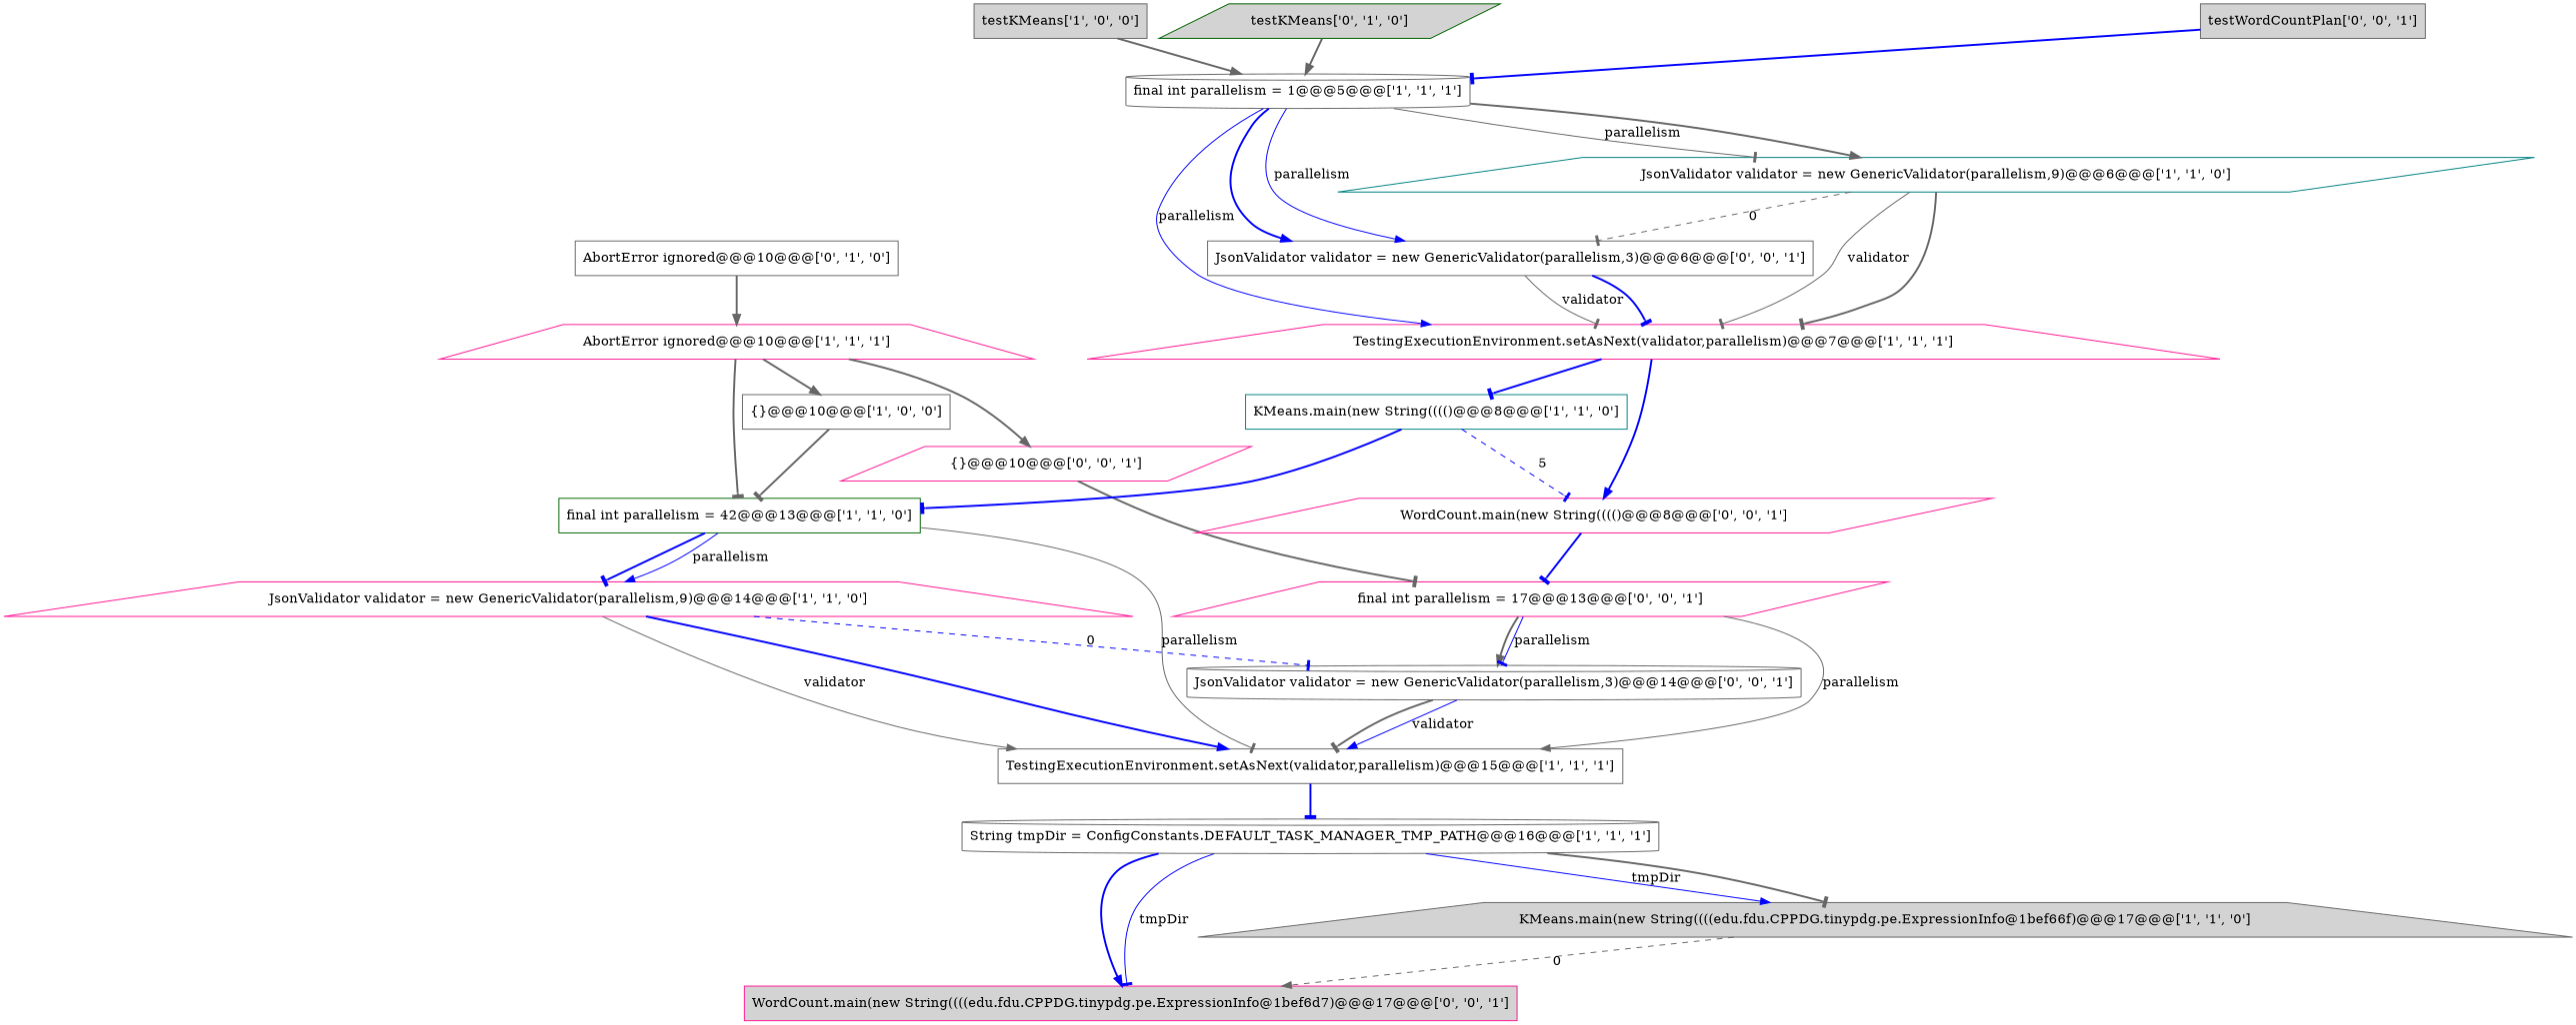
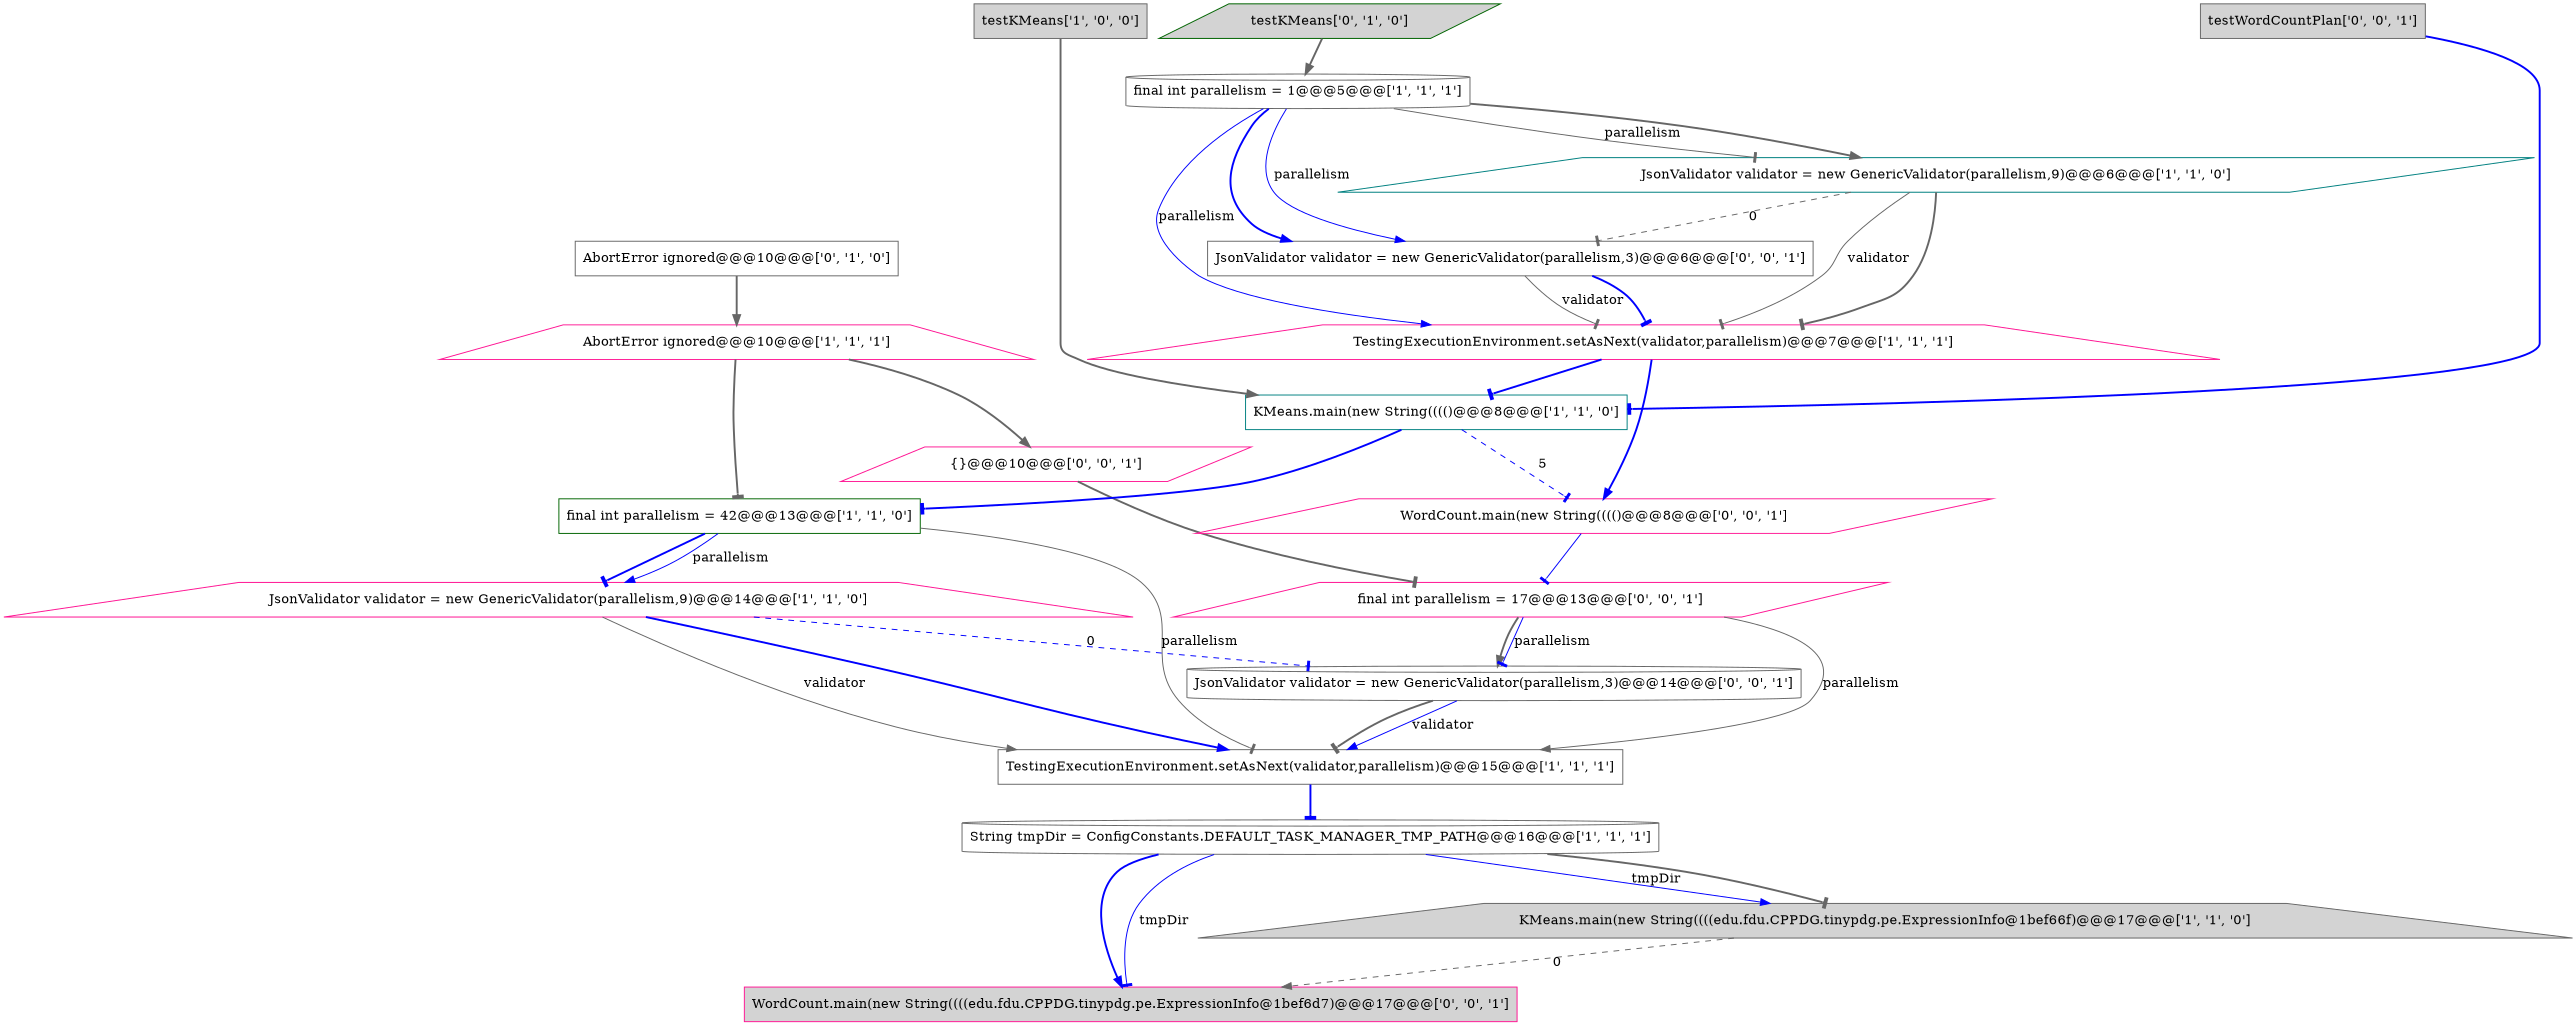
  digraph {
    node [color=gray40 fillcolor=white shape=box style=filled]
    edge [arrowhead=tee color=gray40 style=bold]
    n1 [label="AbortError ignored@@@10@@@['0', '1', '0']"]
    n2 [color=deeppink label="AbortError ignored@@@10@@@['1', '1', '1']" shape=trapezium]
    n3 [color=deeppink label="{}@@@10@@@['0', '0', '1']" shape=parallelogram]
    n4 [color=darkgreen label="final int parallelism = 42@@@13@@@['1', '1', '0']"]
-   n5 [label="{}@@@10@@@['1', '0', '0']"]
    n6 [color=darkgreen fillcolor=lightgray label="testKMeans['0', '1', '0']" shape=parallelogram]
    n7 [label="final int parallelism = 1@@@5@@@['1', '1', '1']" shape=cylinder]
    n8 [label="JsonValidator validator = new GenericValidator(parallelism,3)@@@6@@@['0', '0', '1']"]
    n9 [color=deeppink label="TestingExecutionEnvironment.setAsNext(validator,parallelism)@@@7@@@['1', '1', '1']" shape=trapezium]
    n10 [color=teal label="JsonValidator validator = new GenericValidator(parallelism,9)@@@6@@@['1', '1', '0']" shape=parallelogram]
    n11 [color=deeppink fillcolor=lightgray label="WordCount.main(new String((((edu.fdu.CPPDG.tinypdg.pe.ExpressionInfo@1bef6d7)@@@17@@@['0', '0', '1']"]
    n12 [color=teal label="KMeans.main(new String(((()@@@8@@@['1', '1', '0']"]
    n13 [color=deeppink label="WordCount.main(new String(((()@@@8@@@['0', '0', '1']" shape=parallelogram]
    n14 [color=deeppink label="final int parallelism = 17@@@13@@@['0', '0', '1']" shape=parallelogram]
    n15 [label="TestingExecutionEnvironment.setAsNext(validator,parallelism)@@@15@@@['1', '1', '1']"]
    n16 [label="JsonValidator validator = new GenericValidator(parallelism,3)@@@14@@@['0', '0', '1']" shape=cylinder]
    n17 [label="String tmpDir = ConfigConstants.DEFAULT_TASK_MANAGER_TMP_PATH@@@16@@@['1', '1', '1']" shape=cylinder]
    n18 [color=deeppink label="JsonValidator validator = new GenericValidator(parallelism,9)@@@14@@@['1', '1', '0']" shape=trapezium]
    n19 [fillcolor=lightgray label="KMeans.main(new String((((edu.fdu.CPPDG.tinypdg.pe.ExpressionInfo@1bef66f)@@@17@@@['1', '1', '0']" shape=trapezium]
    n20 [fillcolor=lightgray label="testWordCountPlan['0', '0', '1']"]
    n21 [fillcolor=lightgray label="testKMeans['1', '0', '0']"]
    n1 -> n2 [arrowhead=normal]
    n2 -> n3 [arrowhead=normal]
    n2 -> n4
-   n2 -> n5 [arrowhead=normal]
    n3 -> n14
    n4 -> n15 [label=parallelism style=solid]
    n4 -> n18 [color=blue]
    n4 -> n18 [arrowhead=normal color=blue label=parallelism style=solid]
-   n5 -> n4
    n6 -> n7 [arrowhead=normal]
    n7 -> n8 [arrowhead=normal color=blue]
    n7 -> n8 [arrowhead=normal color=blue label=parallelism style=solid]
    n7 -> n9 [arrowhead=normal color=blue label=parallelism style=solid]
    n7 -> n10 [label=parallelism style=solid]
    n7 -> n10 [arrowhead=normal]
    n8 -> n9 [label=validator style=solid]
    n8 -> n9 [color=blue]
    n9 -> n12 [color=blue]
    n9 -> n13 [arrowhead=normal color=blue]
    n10 -> n8 [label=0 style=dashed]
    n10 -> n9
    n10 -> n9 [label=validator style=solid]
    n12 -> n4 [color=blue]
    n12 -> n13 [color=blue label=5 style=dashed]
-   n13 -> n14 [color=blue]
+   n13 -> n14 [color=blue style=solid]
    n14 -> n15 [arrowhead=normal label=parallelism style=solid]
    n14 -> n16 [arrowhead=normal]
    n14 -> n16 [color=blue label=parallelism style=solid]
    n15 -> n17 [color=blue]
    n16 -> n15 [arrowhead=normal color=blue label=validator style=solid]
    n16 -> n15
    n17 -> n11 [arrowhead=normal color=blue]
    n17 -> n11 [color=blue label=tmpDir style=solid]
    n17 -> n19 [arrowhead=normal color=blue label=tmpDir style=solid]
    n17 -> n19
    n18 -> n15 [arrowhead=normal label=validator style=solid]
    n18 -> n15 [arrowhead=normal color=blue]
    n18 -> n16 [color=blue label=0 style=dashed]
    n19 -> n11 [arrowhead=normal label=0 style=dashed]
-   n20 -> n7 [color=blue]
-   n21 -> n7 [arrowhead=normal]
+   n20 -> n12 [color=blue]
+   n21 -> n12 [arrowhead=normal]
  }
